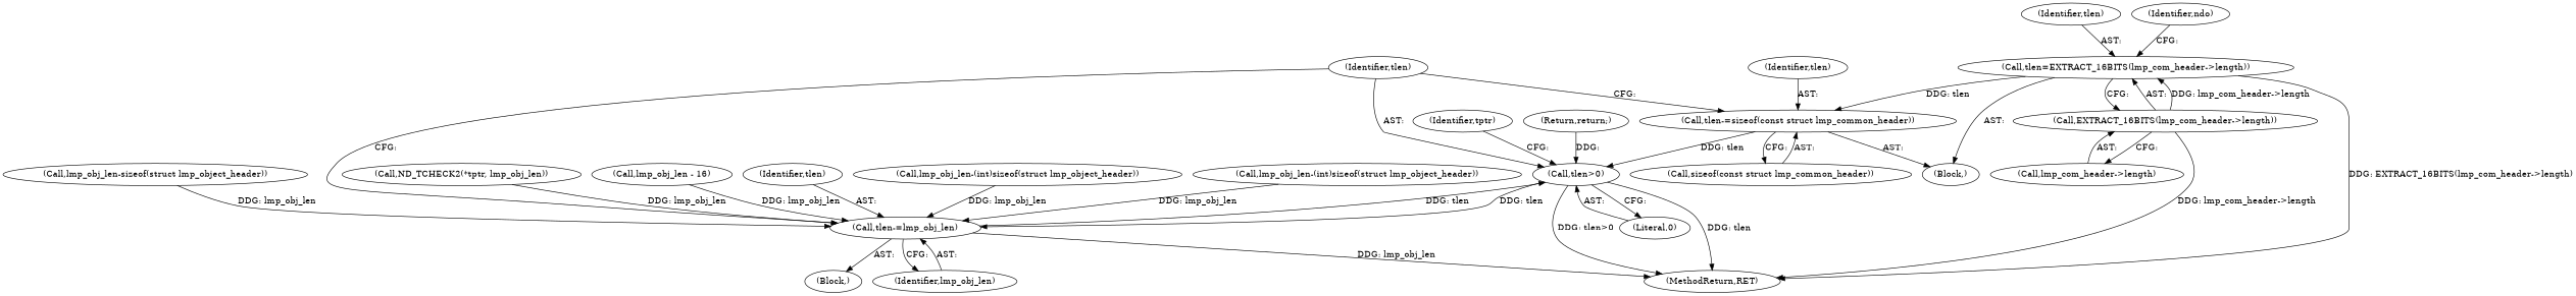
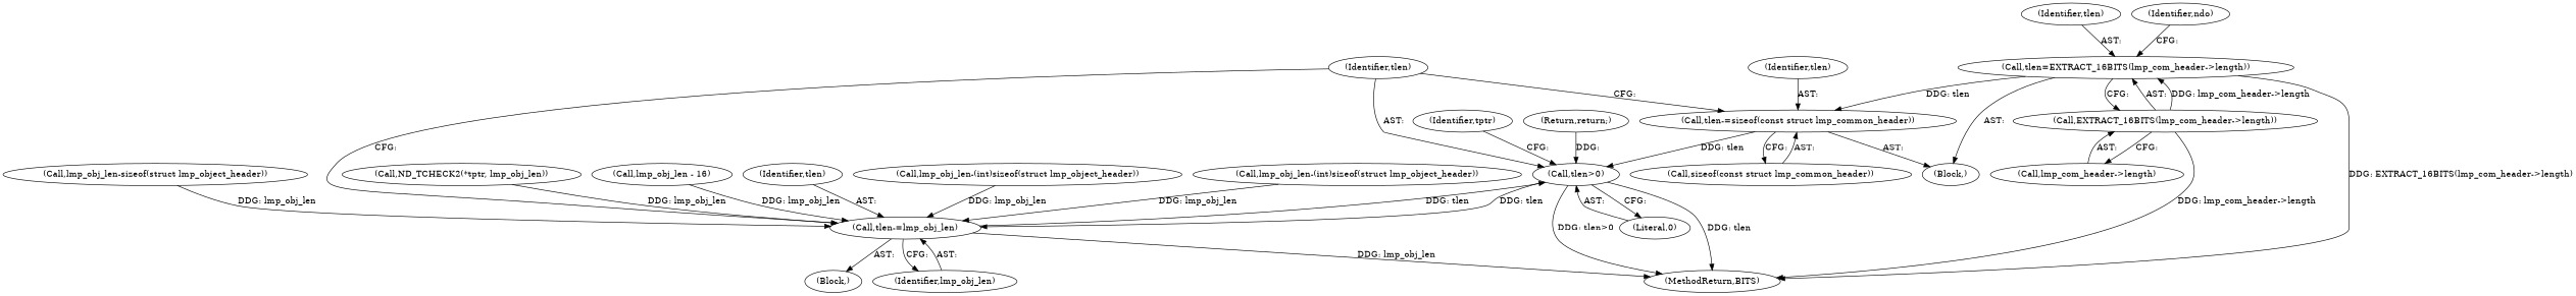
  digraph {
    n1 [label="(Call,tlen-=sizeof(const struct lmp_common_header))"]
    n2 [label="(Call,tlen>0)"]
    n3 [label="(Call,sizeof(const struct lmp_common_header))"]
    n4 [label="(Block,)"]
-   n5 [label="(MethodReturn,RET)"]
+   n5 [label="(MethodReturn,BITS)"]
    n6 [label="(Call,tlen-=lmp_obj_len)"]
    n7 [label="(Literal,0)"]
    n8 [label="(Call,tlen=EXTRACT_16BITS(lmp_com_header->length))"]
    n9 [label="(Call,EXTRACT_16BITS(lmp_com_header->length))"]
    n10 [label="(Call,lmp_com_header->length)"]
    n11 [label="(Block,)"]
    n12 [label="(Identifier,lmp_obj_len)"]
    n13 [label="(Identifier,tlen)"]
    n14 [label="(Call,lmp_obj_len-(int)sizeof(struct lmp_object_header))"]
    n15 [label="(Identifier,tlen)"]
    n16 [label="(Identifier,ndo)"]
    n17 [label="(Call,lmp_obj_len-(int)sizeof(struct lmp_object_header))"]
    n18 [label="(Call,lmp_obj_len-sizeof(struct lmp_object_header))"]
    n19 [label="(Identifier,tlen)"]
    n20 [label="(Call,ND_TCHECK2(*tptr, lmp_obj_len))"]
    n21 [label="(Identifier,tlen)"]
    n22 [label="(Identifier,tptr)"]
    n23 [label="(Return,return;)"]
    n24 [label="(Call,lmp_obj_len - 16)"]
    n1 -> n2 [label="DDG: tlen"]
    n1 -> n3 [label="CFG: "]
    n1 -> n4 [label="AST: "]
    n2 -> n5 [label="DDG: tlen"]
    n2 -> n5 [label="DDG: tlen>0"]
    n2 -> n6 [label="DDG: tlen"]
    n2 -> n7 [label="CFG: "]
    n3 -> n1 [label="AST: "]
    n6 -> n2 [label="DDG: tlen"]
    n6 -> n5 [label="DDG: lmp_obj_len"]
    n6 -> n11 [label="AST: "]
    n6 -> n12 [label="CFG: "]
    n7 -> n2 [label="AST: "]
    n8 -> n1 [label="DDG: tlen"]
    n8 -> n4 [label="AST: "]
    n8 -> n5 [label="DDG: EXTRACT_16BITS(lmp_com_header->length)"]
    n8 -> n9 [label="CFG: "]
    n9 -> n5 [label="DDG: lmp_com_header->length"]
    n9 -> n8 [label="AST: "]
    n9 -> n8 [label="DDG: lmp_com_header->length"]
    n9 -> n10 [label="CFG: "]
    n10 -> n9 [label="AST: "]
    n12 -> n6 [label="AST: "]
    n13 -> n6 [label="AST: "]
    n14 -> n6 [label="DDG: lmp_obj_len"]
    n15 -> n8 [label="AST: "]
    n16 -> n8 [label="CFG: "]
    n17 -> n6 [label="DDG: lmp_obj_len"]
    n18 -> n6 [label="DDG: lmp_obj_len"]
    n19 -> n1 [label="CFG: "]
    n19 -> n2 [label="AST: "]
    n19 -> n6 [label="CFG: "]
    n20 -> n6 [label="DDG: lmp_obj_len"]
    n21 -> n1 [label="AST: "]
    n22 -> n2 [label="CFG: "]
    n23 -> n2 [label="DDG: "]
    n24 -> n6 [label="DDG: lmp_obj_len"]
  }
